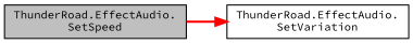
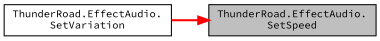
  digraph {
    rankdir=LR
    fontname="Source Code Pro"
    node [color=black fontname="Source Code Pro" fontsize=10 shape=record style=filled]
    n1 [fillcolor=grey75 fontcolor=black height=0.2 label="ThunderRoad.EffectAudio.\lSetSpeed" width=0.4]
    n2 [fillcolor=white height=0.2 label="ThunderRoad.EffectAudio.\lSetVariation" width=0.4]
-   n1 -> n2 [color=red fontname="Source Code Pro" fontsize=10 labelfontname=Helvetica labelfontsize=10 style=bold]
+   n2 -> n1 [color=red fontname="Source Code Pro" fontsize=10 labelfontname=Helvetica labelfontsize=10 style=bold]
  }
